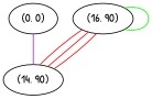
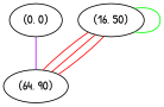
  graph {
    fontname="Patrick Hand"
    node [fontname="Patrick Hand"]
    edge [color=red fontname="Patrick Hand" weight=1]
    "(0, 0)"
-   "(14, 90)"
-   "(16, 90)"
+   "(14, 90)" [label="(64, 90)"]
+   "(16, 90)" [label="(16, 50)"]
    "(0, 0)" -- "(14, 90)" [color=purple weight=4]
    "(16, 90)" -- "(14, 90)"
    "(16, 90)" -- "(14, 90)"
    "(16, 90)" -- "(14, 90)"
    "(16, 90)" -- "(16, 90)" [color=green weight=2]
  }
